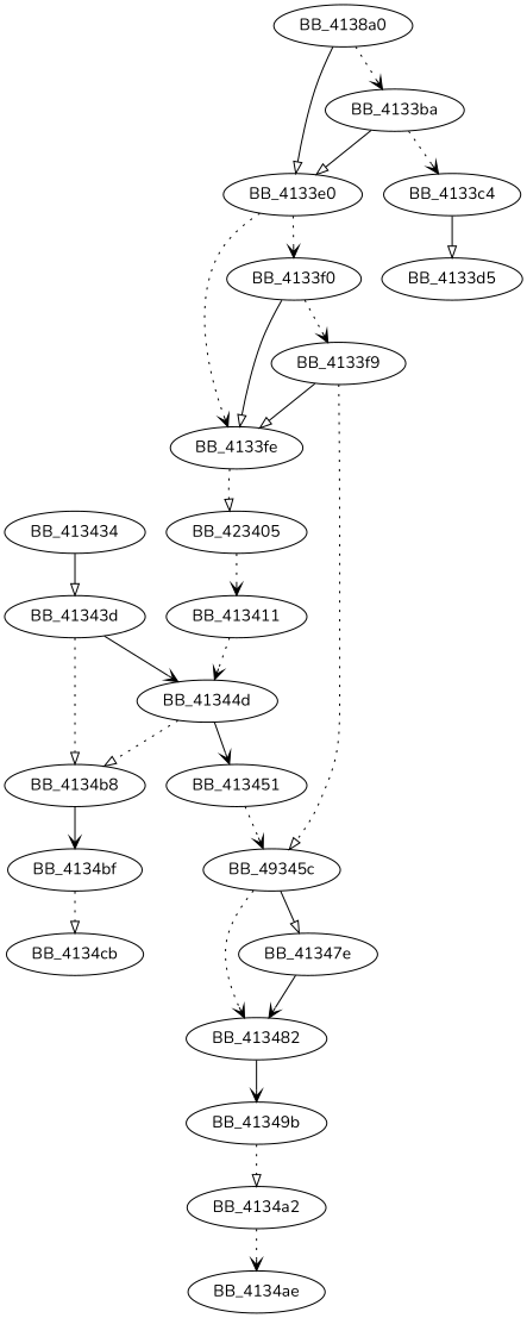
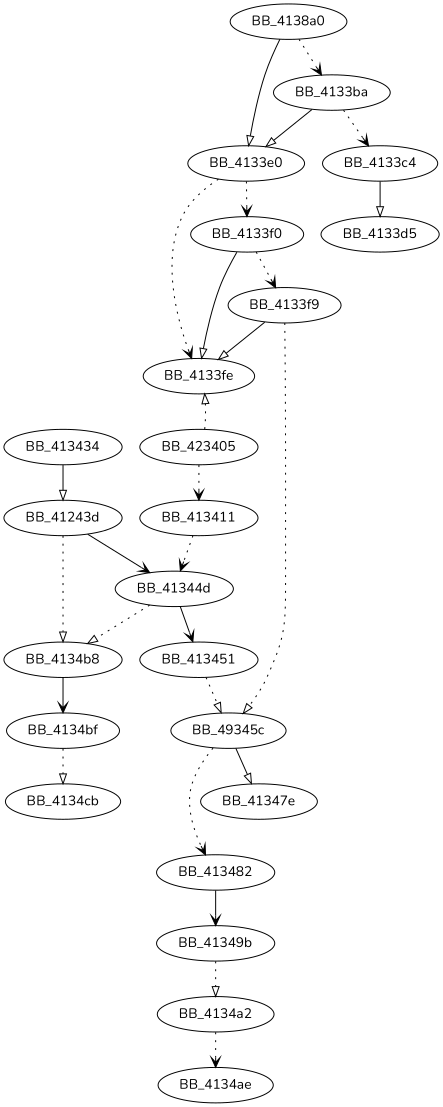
  digraph {
    fontname=Nunito
    node [fontname=Nunito]
    edge [arrowhead=vee fontname=Nunito style=dotted]
    n1 [label=BB_4138a0]
    BB_4133ba
    BB_4133e0
    BB_4133c4
    BB_4133f0
    BB_4133fe
    BB_4133d5
    BB_4133f9
    n9 [label=BB_423405]
    n10 [label=BB_49345c]
    BB_413411
    BB_41347e
    BB_413482
    BB_41349b
    BB_41344d
    BB_413434
-   BB_41343d
+   BB_41343d [label=BB_41243d]
    BB_4134b8
    BB_413451
    BB_4134bf
    BB_4134cb
    BB_4134a2
    BB_4134ae
    n1 -> BB_4133ba
    n1 -> BB_4133e0 [arrowhead=onormal style=solid]
    BB_4133ba -> BB_4133e0 [arrowhead=onormal style=solid]
    BB_4133ba -> BB_4133c4
    BB_4133e0 -> BB_4133f0
    BB_4133e0 -> BB_4133fe
    BB_4133c4 -> BB_4133d5 [arrowhead=onormal style=solid]
    BB_4133f0 -> BB_4133fe [arrowhead=onormal style=solid]
    BB_4133f0 -> BB_4133f9
-   BB_4133fe -> n9 [arrowhead=onormal]
+   n9 -> BB_4133fe [arrowhead=onormal]
    BB_4133f9 -> BB_4133fe [arrowhead=onormal style=solid]
    BB_4133f9 -> n10 [arrowhead=onormal]
    n9 -> BB_413411
    n10 -> BB_41347e [arrowhead=onormal style=solid]
    n10 -> BB_413482
    BB_413411 -> BB_41344d
-   BB_41347e -> BB_413482 [style=solid]
    BB_413482 -> BB_41349b [style=solid]
    BB_41349b -> BB_4134a2 [arrowhead=onormal]
    BB_41344d -> BB_4134b8 [arrowhead=onormal]
    BB_41344d -> BB_413451 [style=solid]
    BB_413434 -> BB_41343d [arrowhead=onormal style=solid]
    BB_41343d -> BB_41344d [style=solid]
    BB_41343d -> BB_4134b8 [arrowhead=onormal]
    BB_4134b8 -> BB_4134bf [style=solid]
-   BB_413451 -> n10
+   BB_413451 -> n10 [arrowhead=onormal]
    BB_4134bf -> BB_4134cb [arrowhead=onormal]
    BB_4134a2 -> BB_4134ae
  }
